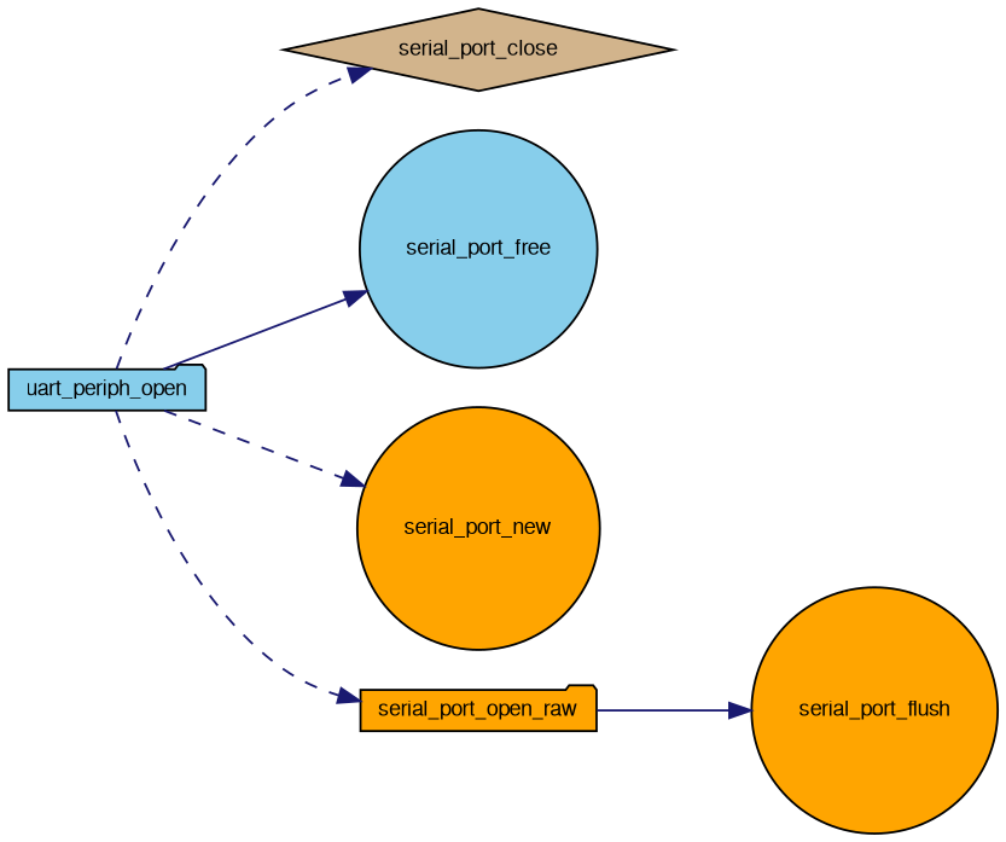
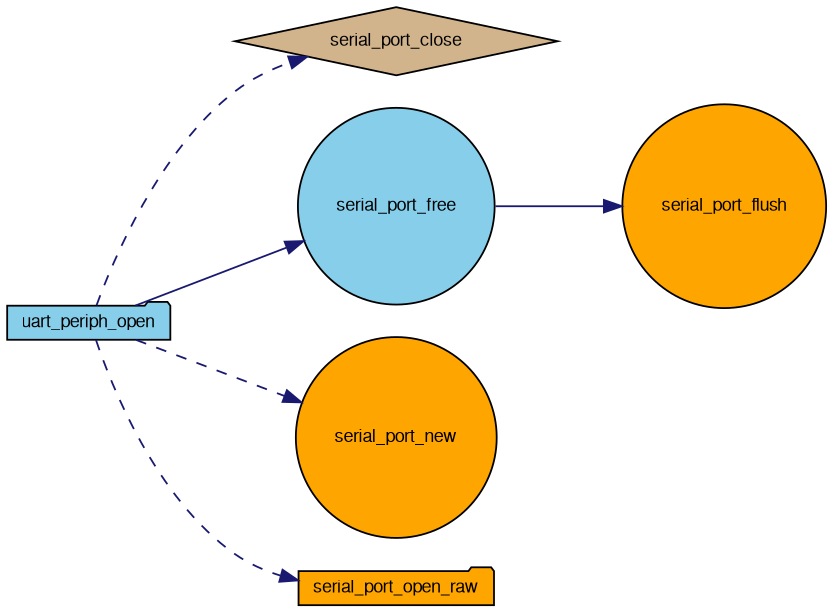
  digraph {
    rankdir=LR
    node [color=black fillcolor=orange fontname=FreeSans fontsize=10 shape=circle style=filled]
    edge [color=midnightblue fontname=FreeSans fontsize=10 labelfontname=FreeSans labelfontsize=10 style=dashed]
    n1 [fillcolor=skyblue fontcolor=black height=0.2 label=uart_periph_open shape=folder width=0.4]
    n2 [fillcolor=tan height=0.2 label=serial_port_close shape=diamond width=0.4]
    n3 [fillcolor=skyblue height=0.2 label=serial_port_free width=0.4]
    n4 [height=0.2 label=serial_port_new width=0.4]
    n5 [height=0.2 label=serial_port_open_raw shape=folder width=0.4]
    n6 [height=0.2 label=serial_port_flush width=0.4]
    n1 -> n2
    n1 -> n3 [style=solid]
    n1 -> n4
    n1 -> n5
-   n5 -> n6 [style=solid]
+   n3 -> n6 [style=solid]
  }
